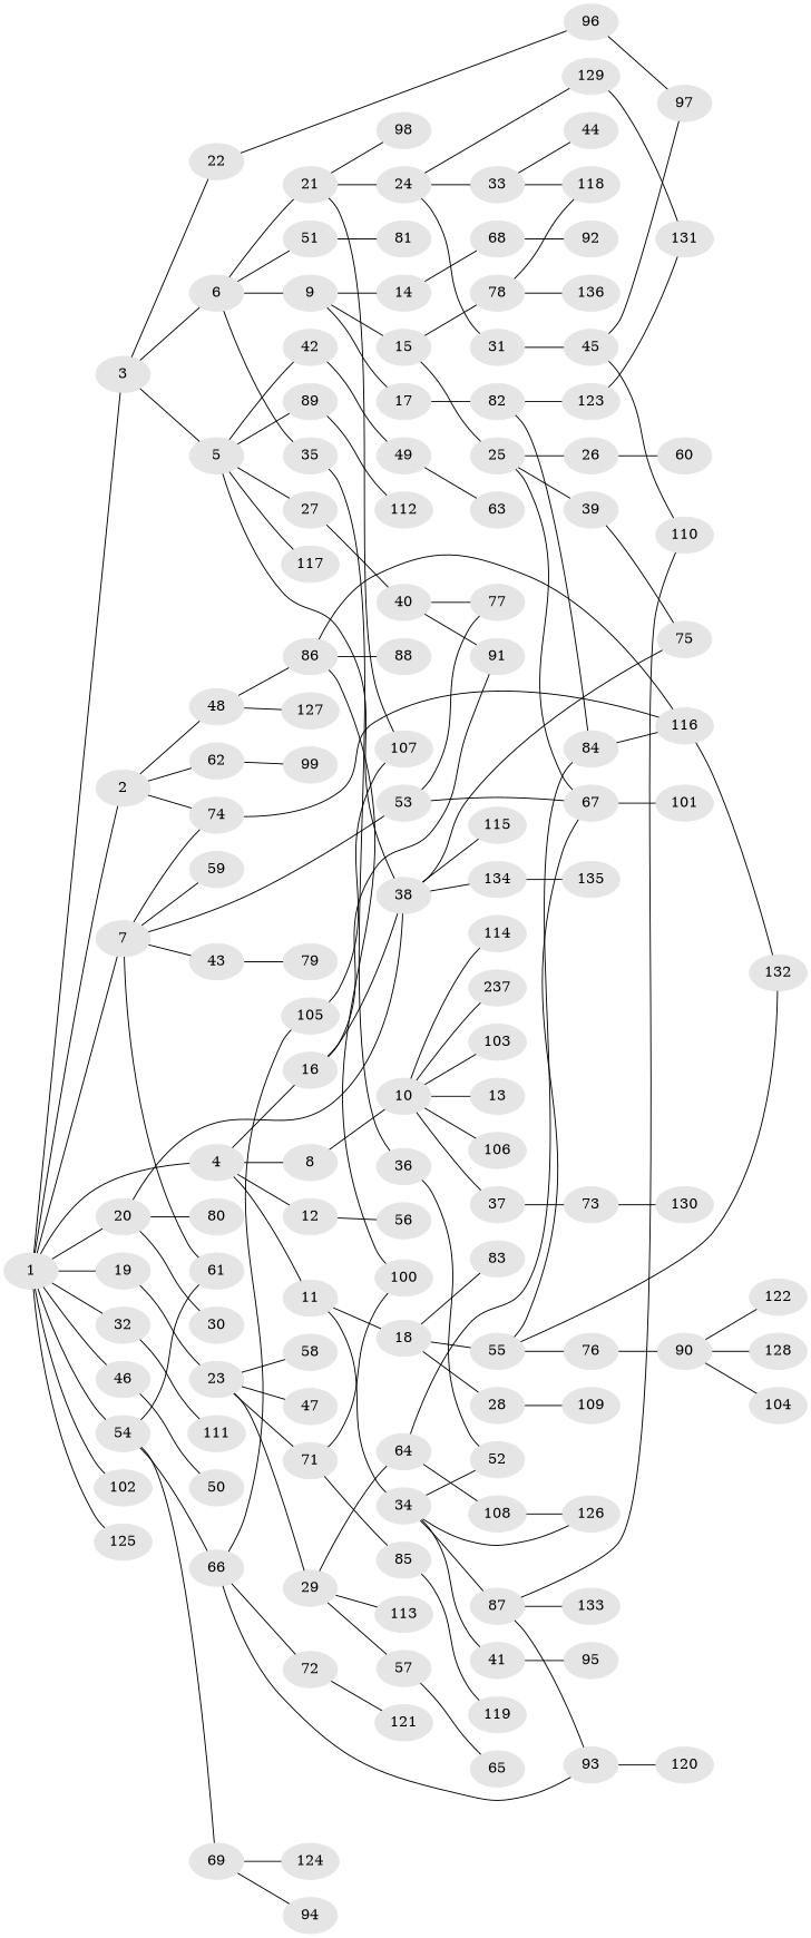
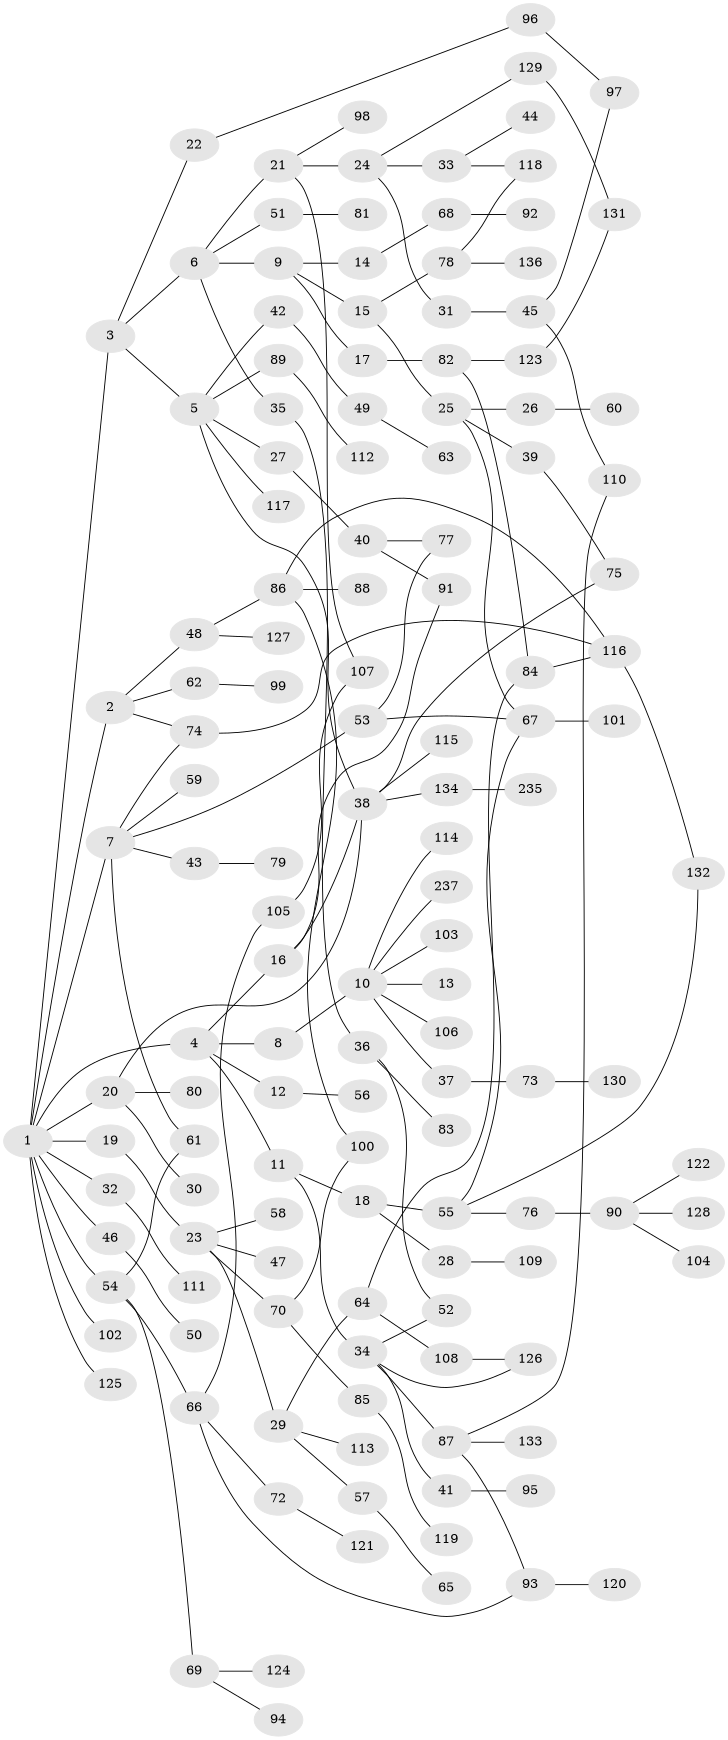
  graph {
    rankdir=LR
    node [color=gray90 style=filled]
    1
    2
    3
    4
    7
    19
    20
    32
    46
    54
    102
    125
    48
    62
    74
    5
    6
    22
    8
    11
    12
    16
    43
    53
    59
    61
    23
    38
    30
    80
    111
    50
    66
    69
    86
    127
    99
    116
    27
    42
    89
    117
    9
    21
    35
    51
    96
    10
    18
    34
    56
    91
    40
    75
    115
    134
    49
    112
    14
    15
    17
    24
    98
    107
    36
    81
    79
    67
    77
    13
    37
    103
    106
    114
    n75 [label=237]
    68
    25
    78
    82
    73
    28
    55
    41
    52
    87
    126
    92
    26
    39
    118
    136
    84
    123
    109
    76
    132
    29
    47
    58
-   70 [label=71]
+   70
    31
    33
    129
    97
    57
    64
    113
    85
    100
    45
    44
    131
    60
    101
    65
    108
    110
    95
    93
    133
    83
    130
-   135
+   135 [label=235]
    63
    88
    72
    105
    94
    124
    90
    121
    120
    119
    104
    122
    128
    1 -- 2
    1 -- 3
    1 -- 4
    1 -- 7
    1 -- 19
    1 -- 20
    1 -- 32
    1 -- 46
    1 -- 54
    1 -- 102
    1 -- 125
    2 -- 48
    2 -- 62
    2 -- 74
    3 -- 5
    3 -- 6
    3 -- 22
    4 -- 8
    4 -- 11
    4 -- 12
    4 -- 16
    7 -- 74
    7 -- 43
    7 -- 53
    7 -- 59
    7 -- 61
    19 -- 23
    20 -- 38
    20 -- 30
    20 -- 80
    32 -- 111
    46 -- 50
    54 -- 61
    54 -- 66
    54 -- 69
    48 -- 86
    48 -- 127
    62 -- 99
    74 -- 116
    5 -- 38
    5 -- 27
    5 -- 42
    5 -- 89
    5 -- 117
    6 -- 9
    6 -- 21
    6 -- 35
    6 -- 51
    22 -- 96
    8 -- 10
    11 -- 18
    11 -- 34
    12 -- 56
    16 -- 38
    16 -- 91
    43 -- 79
    53 -- 67
    53 -- 77
    23 -- 29
    23 -- 47
    23 -- 58
    23 -- 70
    38 -- 75
    38 -- 115
    38 -- 134
    66 -- 93
    66 -- 72
    66 -- 105
    69 -- 94
    69 -- 124
    86 -- 116
    86 -- 100
    86 -- 88
    116 -- 132
    27 -- 40
    42 -- 49
    89 -- 112
    9 -- 14
    9 -- 15
    9 -- 17
    21 -- 24
    21 -- 98
    21 -- 107
    35 -- 36
    51 -- 81
    96 -- 97
    10 -- 13
    10 -- 37
    10 -- 103
    10 -- 106
    10 -- 114
    10 -- n75
    18 -- 28
    18 -- 55
    34 -- 41
    34 -- 52
    34 -- 87
    34 -- 126
    40 -- 91
    40 -- 77
    134 -- 135
    49 -- 63
    14 -- 68
    15 -- 25
    15 -- 78
    17 -- 82
    24 -- 31
    24 -- 33
    24 -- 129
    36 -- 52
-   18 -- 83
+   36 -- 83
    67 -- 101
    37 -- 73
    68 -- 92
    25 -- 67
    25 -- 26
    25 -- 39
    78 -- 118
    78 -- 136
    82 -- 84
    82 -- 123
    73 -- 130
    28 -- 109
    55 -- 67
    55 -- 76
    55 -- 132
    41 -- 95
    87 -- 110
    87 -- 93
    87 -- 133
    26 -- 60
    39 -- 75
    84 -- 116
    123 -- 131
    76 -- 90
    29 -- 57
    29 -- 64
    29 -- 113
    70 -- 85
    70 -- 100
    31 -- 45
    33 -- 118
    33 -- 44
    129 -- 131
    57 -- 65
    64 -- 84
    64 -- 108
    85 -- 119
    45 -- 97
    45 -- 110
    108 -- 126
    93 -- 120
    72 -- 121
    105 -- 107
    90 -- 104
    90 -- 122
    90 -- 128
  }
